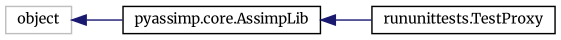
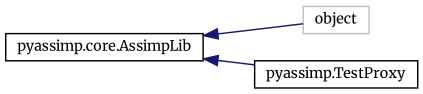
  digraph {
    fontname=Merriweather
    rankdir=LR
    node [color=black fillcolor=white fontname=Merriweather fontsize=10 shape=record style=filled]
    edge [color=midnightblue dir=back fontname=Merriweather fontsize=10 labelfontname=Helvetica labelfontsize=10 style=solid]
    n1 [color=grey75 height=0.2 label=object width=0.4]
    n2 [height=0.2 label="pyassimp.core.AssimpLib" width=0.4]
-   n3 [height=0.2 label="rununittests.TestProxy" width=0.4]
-   n1 -> n2
+   n3 [height=0.2 label="pyassimp.TestProxy" width=0.4]
+   n2 -> n1
    n2 -> n3
  }
